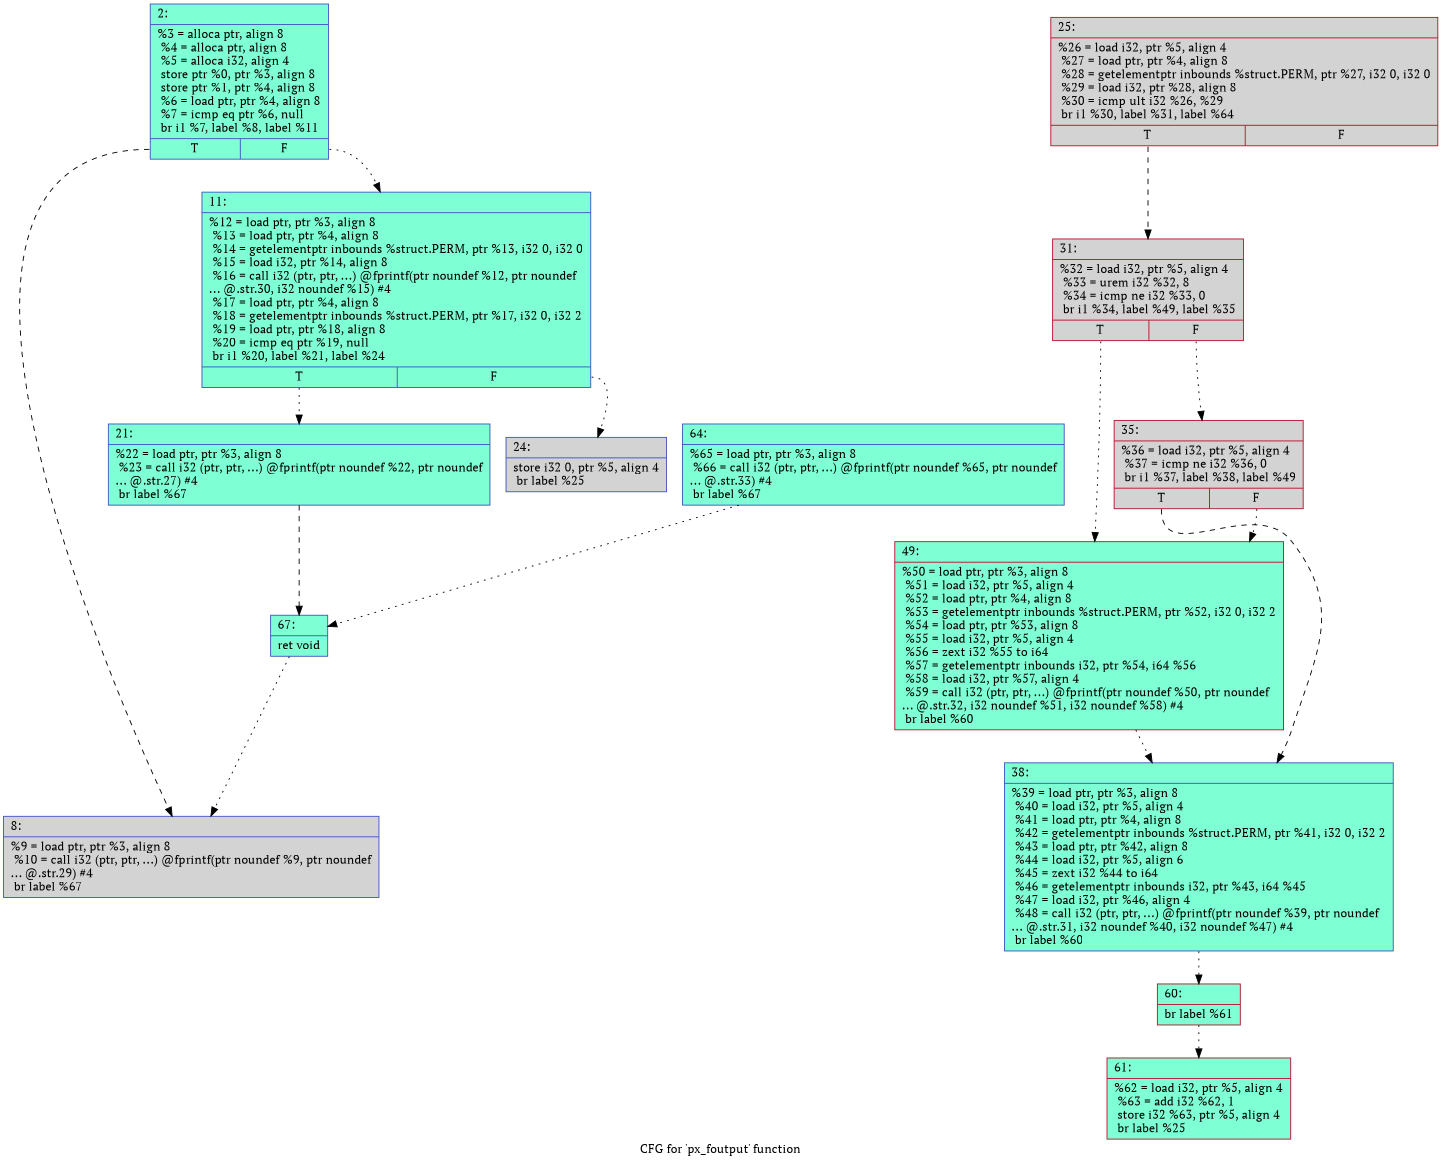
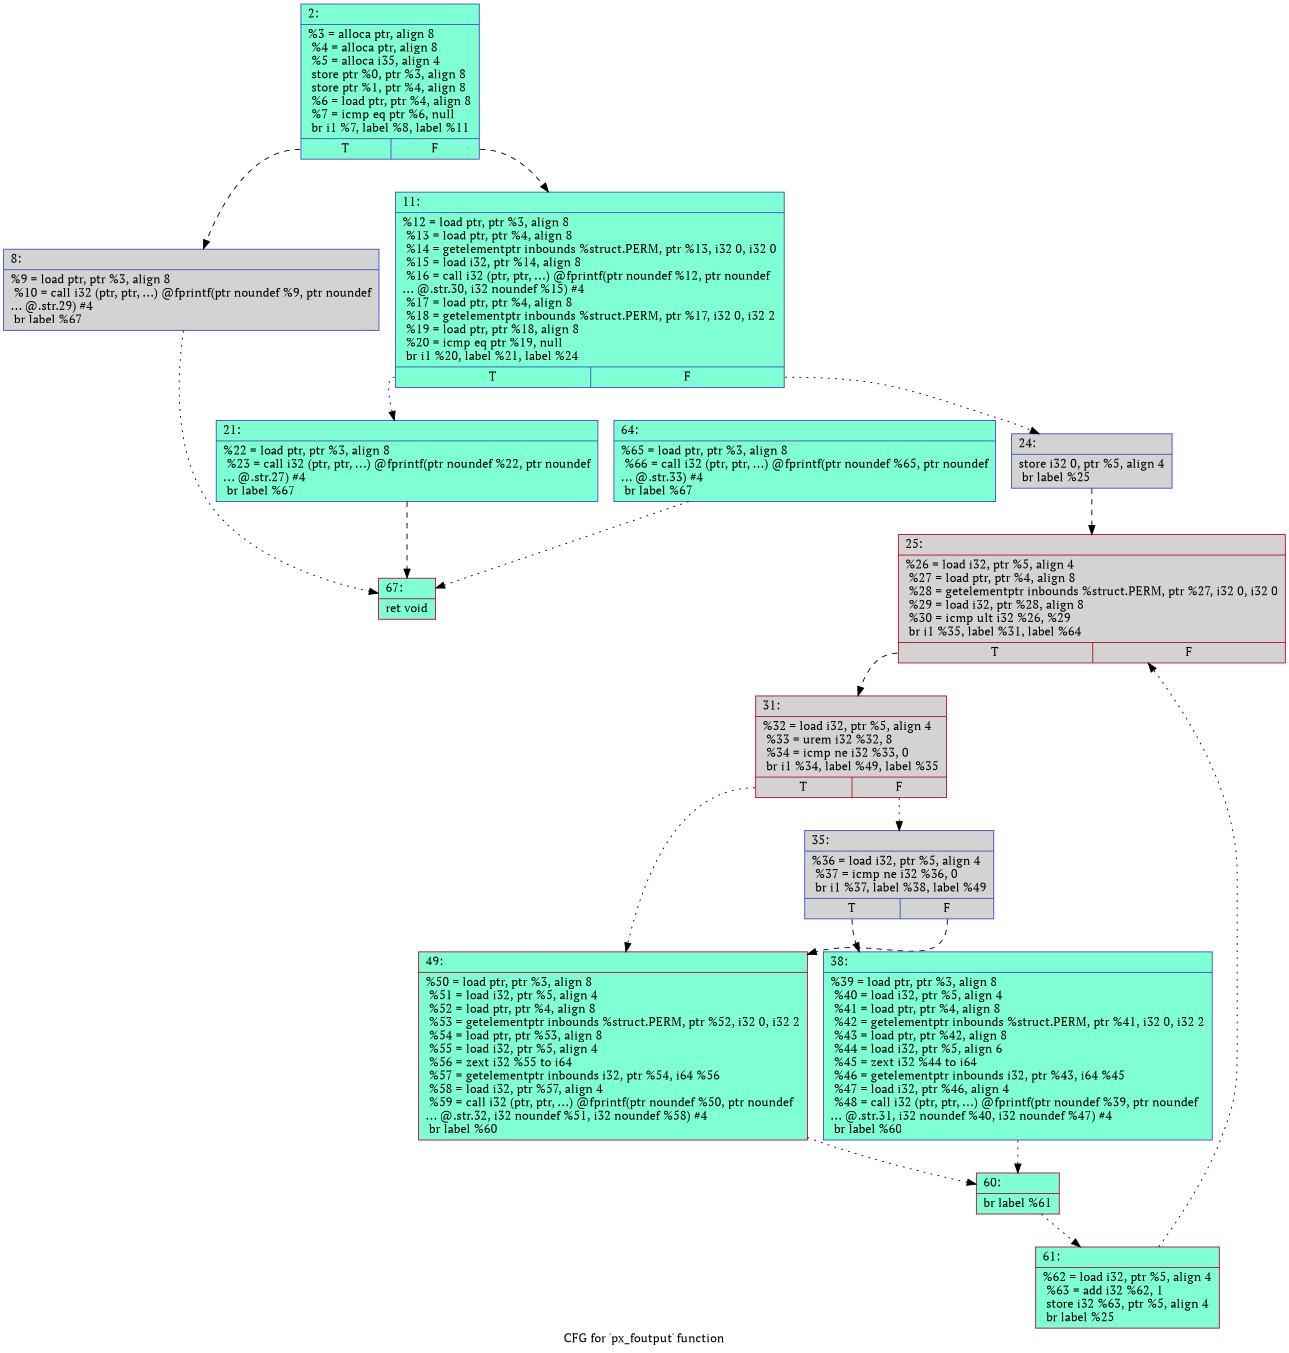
  digraph {
    fontname="PT Serif"
    label="CFG for 'px_foutput' function"
    node [color="#3d50c3ff" fillcolor=aquamarine fontname="PT Serif" shape=record style=filled]
    edge [fontname="PT Serif" style=dotted]
-   n1 [label="{2:\l|  %3 = alloca ptr, align 8\l  %4 = alloca ptr, align 8\l  %5 = alloca i32, align 4\l  store ptr %0, ptr %3, align 8\l  store ptr %1, ptr %4, align 8\l  %6 = load ptr, ptr %4, align 8\l  %7 = icmp eq ptr %6, null\l  br i1 %7, label %8, label %11\l|{<s0>T|<s1>F}}"]
+   n1 [label="{2:\l|  %3 = alloca ptr, align 8\l  %4 = alloca ptr, align 8\l  %5 = alloca i35, align 4\l  store ptr %0, ptr %3, align 8\l  store ptr %1, ptr %4, align 8\l  %6 = load ptr, ptr %4, align 8\l  %7 = icmp eq ptr %6, null\l  br i1 %7, label %8, label %11\l|{<s0>T|<s1>F}}"]
    n2 [fillcolor=lightgrey label="{8:\l|  %9 = load ptr, ptr %3, align 8\l  %10 = call i32 (ptr, ptr, ...) @fprintf(ptr noundef %9, ptr noundef\l... @.str.29) #4\l  br label %67\l}"]
    n3 [label="{11:\l|  %12 = load ptr, ptr %3, align 8\l  %13 = load ptr, ptr %4, align 8\l  %14 = getelementptr inbounds %struct.PERM, ptr %13, i32 0, i32 0\l  %15 = load i32, ptr %14, align 8\l  %16 = call i32 (ptr, ptr, ...) @fprintf(ptr noundef %12, ptr noundef\l... @.str.30, i32 noundef %15) #4\l  %17 = load ptr, ptr %4, align 8\l  %18 = getelementptr inbounds %struct.PERM, ptr %17, i32 0, i32 2\l  %19 = load ptr, ptr %18, align 8\l  %20 = icmp eq ptr %19, null\l  br i1 %20, label %21, label %24\l|{<s0>T|<s1>F}}"]
-   n4 [label="{67:\l|  ret void\l}"]
+   n4 [color="#b70d28ff" label="{67:\l|  ret void\l}"]
    n5 [label="{21:\l|  %22 = load ptr, ptr %3, align 8\l  %23 = call i32 (ptr, ptr, ...) @fprintf(ptr noundef %22, ptr noundef\l... @.str.27) #4\l  br label %67\l}"]
    n6 [fillcolor=lightgrey label="{24:\l|  store i32 0, ptr %5, align 4\l  br label %25\l}"]
-   n7 [color="#b70d28ff" fillcolor=lightgrey label="{25:\l|  %26 = load i32, ptr %5, align 4\l  %27 = load ptr, ptr %4, align 8\l  %28 = getelementptr inbounds %struct.PERM, ptr %27, i32 0, i32 0\l  %29 = load i32, ptr %28, align 8\l  %30 = icmp ult i32 %26, %29\l  br i1 %30, label %31, label %64\l|{<s0>T|<s1>F}}"]
+   n7 [color="#b70d28ff" fillcolor=lightgrey label="{25:\l|  %26 = load i32, ptr %5, align 4\l  %27 = load ptr, ptr %4, align 8\l  %28 = getelementptr inbounds %struct.PERM, ptr %27, i32 0, i32 0\l  %29 = load i32, ptr %28, align 8\l  %30 = icmp ult i32 %26, %29\l  br i1 %35, label %31, label %64\l|{<s0>T|<s1>F}}"]
    n8 [color="#b70d28ff" fillcolor=lightgrey label="{31:\l|  %32 = load i32, ptr %5, align 4\l  %33 = urem i32 %32, 8\l  %34 = icmp ne i32 %33, 0\l  br i1 %34, label %49, label %35\l|{<s0>T|<s1>F}}"]
    n9 [color="#b70d28ff" label="{49:\l|  %50 = load ptr, ptr %3, align 8\l  %51 = load i32, ptr %5, align 4\l  %52 = load ptr, ptr %4, align 8\l  %53 = getelementptr inbounds %struct.PERM, ptr %52, i32 0, i32 2\l  %54 = load ptr, ptr %53, align 8\l  %55 = load i32, ptr %5, align 4\l  %56 = zext i32 %55 to i64\l  %57 = getelementptr inbounds i32, ptr %54, i64 %56\l  %58 = load i32, ptr %57, align 4\l  %59 = call i32 (ptr, ptr, ...) @fprintf(ptr noundef %50, ptr noundef\l... @.str.32, i32 noundef %51, i32 noundef %58) #4\l  br label %60\l}"]
-   n10 [color="#b70d28ff" fillcolor=lightgrey label="{35:\l|  %36 = load i32, ptr %5, align 4\l  %37 = icmp ne i32 %36, 0\l  br i1 %37, label %38, label %49\l|{<s0>T|<s1>F}}"]
+   n10 [fillcolor=lightgrey label="{35:\l|  %36 = load i32, ptr %5, align 4\l  %37 = icmp ne i32 %36, 0\l  br i1 %37, label %38, label %49\l|{<s0>T|<s1>F}}"]
    n11 [label="{64:\l|  %65 = load ptr, ptr %3, align 8\l  %66 = call i32 (ptr, ptr, ...) @fprintf(ptr noundef %65, ptr noundef\l... @.str.33) #4\l  br label %67\l}"]
    n12 [color="#b70d28ff" label="{60:\l|  br label %61\l}"]
    n13 [label="{38:\l|  %39 = load ptr, ptr %3, align 8\l  %40 = load i32, ptr %5, align 4\l  %41 = load ptr, ptr %4, align 8\l  %42 = getelementptr inbounds %struct.PERM, ptr %41, i32 0, i32 2\l  %43 = load ptr, ptr %42, align 8\l  %44 = load i32, ptr %5, align 6\l  %45 = zext i32 %44 to i64\l  %46 = getelementptr inbounds i32, ptr %43, i64 %45\l  %47 = load i32, ptr %46, align 4\l  %48 = call i32 (ptr, ptr, ...) @fprintf(ptr noundef %39, ptr noundef\l... @.str.31, i32 noundef %40, i32 noundef %47) #4\l  br label %60\l}"]
    n14 [color="#b70d28ff" label="{61:\l|  %62 = load i32, ptr %5, align 4\l  %63 = add i32 %62, 1\l  store i32 %63, ptr %5, align 4\l  br label %25\l}"]
    n1 -> n2 [style=dashed tailport=s0]
-   n1 -> n3 [tailport=s1]
-   n4 -> n2
+   n1 -> n3 [style=dashed tailport=s1]
+   n2 -> n4
    n3 -> n5 [tailport=s0]
    n3 -> n6 [tailport=s1]
    n5 -> n4 [style=dashed]
+   n6 -> n7 [style=dashed]
    n7 -> n8 [style=dashed tailport=s0]
    n8 -> n9 [tailport=s0]
    n8 -> n10 [tailport=s1]
-   n9 -> n13
-   n10 -> n9 [tailport=s1]
+   n9 -> n12
+   n10 -> n9 [style=dashed tailport=s1]
    n10 -> n13 [style=dashed tailport=s0]
    n11 -> n4
    n12 -> n14
    n13 -> n12
+   n14 -> n7
  }
